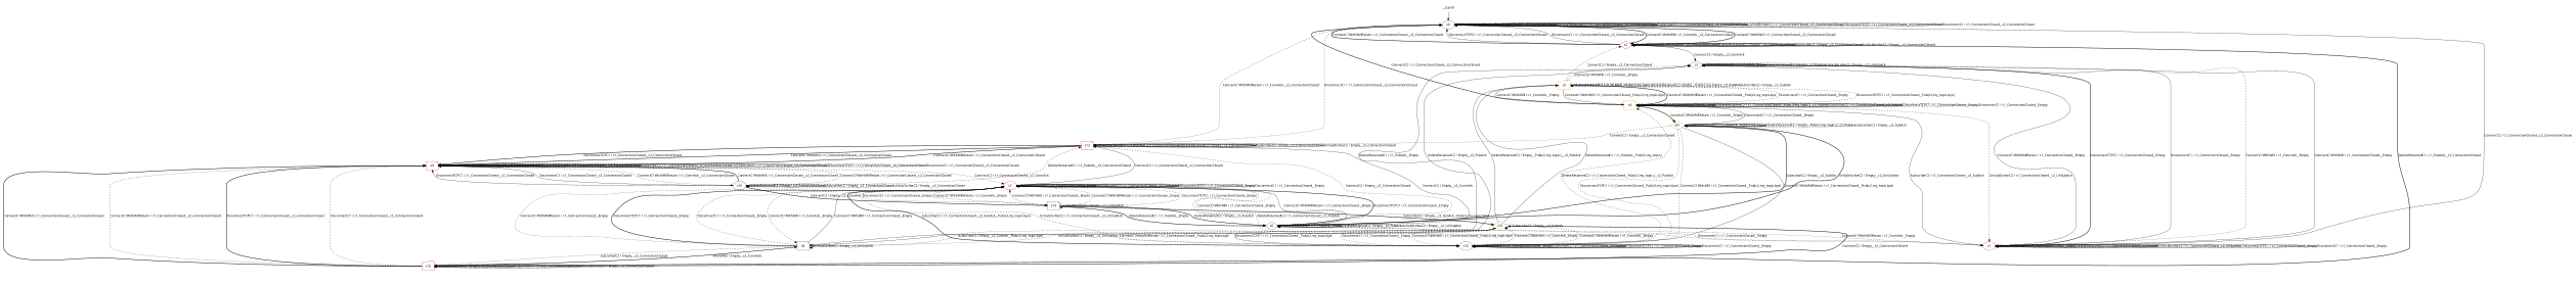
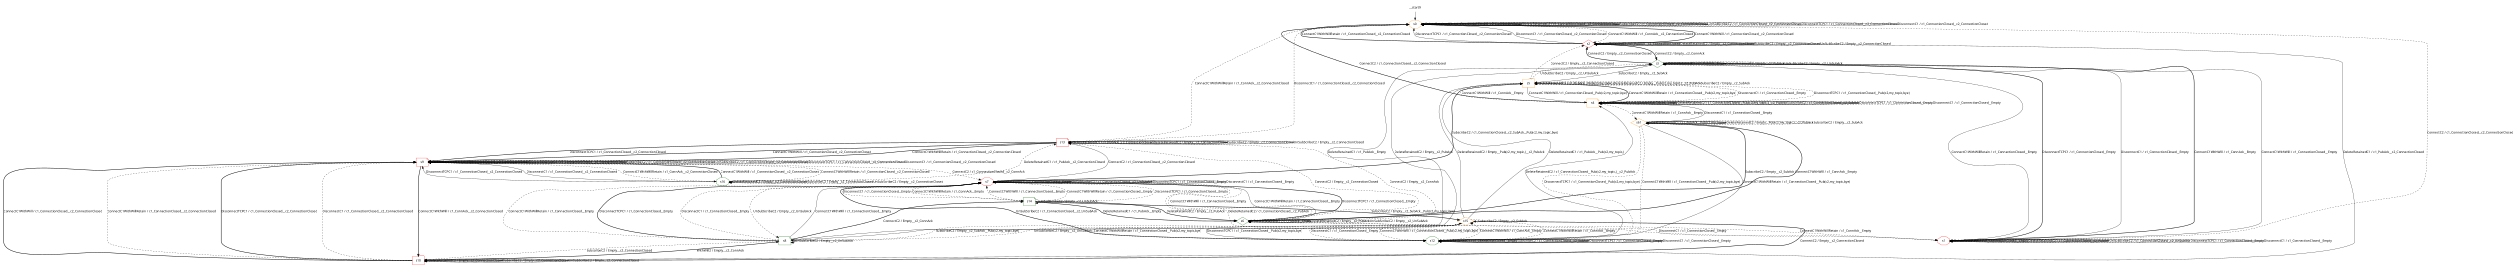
  digraph {
    fontname="Noto Sans"
    node [color=red fontname="Noto Sans" shape=octagon]
    edge [fontname="Noto Sans" style=dashed]
-   n1 [color=darkgreen label=s0]
+   n1 [color=darkorange label=s0]
    n2 [label=s2 shape=diamond]
    n3 [label=s13 shape=note]
    n4 [label=s1]
-   n5 [label=s3 shape=diamond]
+   n5 [color=darkgreen label=s3 shape=diamond]
    n6 [color=darkorange label=s4 shape=note]
    n7 [color=darkgreen label=s6 shape=diamond]
    n8 [label=s9 shape=note]
    n9 [color=darkorange label=s5 shape=folder]
    n10 [color=darkorange label=s61 shape=diamond]
    n11 [label=s7]
    n12 [label=s10 shape=folder]
    n13 [color=darkgreen label=s16]
    n14 [color=darkgreen label=s12]
    n15 [color=darkgreen label=s8 shape=note]
    n16 [color=darkgreen label=s14 shape=note]
    n17 [color=darkorange label=s15 shape=diamond]
    n18 [color=darkorange label=__start9 shape=none]
    n1 -> n1 [label="DeleteRetainedC1 / c1_ConnectionClosed__c2_ConnectionClosed" style=solid]
    n1 -> n1 [label="DeleteRetainedC2 / c1_ConnectionClosed__c2_ConnectionClosed" style=bold]
    n1 -> n1 [label="SubscribeC2 / c1_ConnectionClosed__c2_ConnectionClosed" style=bold]
    n1 -> n1 [label="UnSubScribeC2 / c1_ConnectionClosed__c2_ConnectionClosed" style=bold]
    n1 -> n1 [label="DisconnectTCPC1 / c1_ConnectionClosed__c2_ConnectionClosed"]
    n1 -> n1 [label="DisconnectC1 / c1_ConnectionClosed__c2_ConnectionClosed" style=solid]
-   n1 -> n2 [label="ConnectC1WithWill / c1_ConnAck__c2_ConnectionClosed" style=bold]
+   n1 -> n2 [label="ConnectC1WithWill / c1_ConnAck__c2_ConnectionClosed"]
    n1 -> n3 [label="ConnectC1WithWillRetain / c1_ConnAck__c2_ConnectionClosed"]
    n2 -> n1 [label="ConnectC1WithWill / c1_ConnectionClosed__c2_ConnectionClosed" style=bold]
    n2 -> n1 [label="ConnectC1WithWillRetain / c1_ConnectionClosed__c2_ConnectionClosed" style=bold]
    n2 -> n1 [label="DisconnectTCPC1 / c1_ConnectionClosed__c2_ConnectionClosed" style=solid]
    n2 -> n1 [label="DisconnectC1 / c1_ConnectionClosed__c2_ConnectionClosed" style=solid]
    n2 -> n2 [label="DeleteRetainedC1 / c1_PubAck__c2_ConnectionClosed" style=bold]
    n2 -> n2 [label="DeleteRetainedC2 / Empty__c2_ConnectionClosed" style=solid]
    n2 -> n2 [label="SubscribeC2 / Empty__c2_ConnectionClosed" style=bold]
    n2 -> n2 [label="UnSubScribeC2 / Empty__c2_ConnectionClosed" style=solid]
-   n2 -> n5 [label="ConnectC2 / Empty__c2_ConnAck" style=solid]
+   n2 -> n5 [label="ConnectC2 / Empty__c2_ConnAck" style=bold]
    n3 -> n1 [label="DisconnectC1 / c1_ConnectionClosed__c2_ConnectionClosed"]
    n3 -> n3 [label="DeleteRetainedC1 / c1_PubAck__c2_ConnectionClosed" style=solid]
    n3 -> n3 [label="DeleteRetainedC2 / Empty__c2_ConnectionClosed"]
    n3 -> n3 [label="SubscribeC2 / Empty__c2_ConnectionClosed" style=bold]
    n3 -> n3 [label="UnSubScribeC2 / Empty__c2_ConnectionClosed" style=solid]
-   n3 -> n7 [label="ConnectC2 / Empty__c2_ConnAck" style=solid]
+   n3 -> n7 [label="ConnectC2 / Empty__c2_ConnAck"]
    n3 -> n8 [label="ConnectC1WithWill / c1_ConnectionClosed__c2_ConnectionClosed" style=bold]
    n3 -> n8 [label="ConnectC1WithWillRetain / c1_ConnectionClosed__c2_ConnectionClosed" style=bold]
    n3 -> n8 [label="DisconnectTCPC1 / c1_ConnectionClosed__c2_ConnectionClosed" style=bold]
-   n4 -> n1 [label="ConnectC2 / c1_ConnectionClosed__c2_ConnectionClosed" style=solid]
+   n4 -> n1 [label="ConnectC2 / c1_ConnectionClosed__c2_ConnectionClosed"]
    n4 -> n4 [label="DeleteRetainedC1 / c1_ConnectionClosed__Empty" style=bold]
    n4 -> n4 [label="DeleteRetainedC2 / c1_ConnectionClosed__c2_PubAck" style=solid]
    n4 -> n4 [label="UnSubScribeC2 / c1_ConnectionClosed__c2_UnSubAck" style=bold]
    n4 -> n4 [label="DisconnectTCPC1 / c1_ConnectionClosed__Empty"]
    n4 -> n4 [label="DisconnectC1 / c1_ConnectionClosed__Empty" style=solid]
-   n4 -> n5 [label="ConnectC1WithWill / c1_ConnAck__Empty"]
-   n4 -> n6 [label="SubscribeC2 / c1_ConnectionClosed__c2_SubAck" style=solid]
+   n4 -> n5 [label="ConnectC1WithWill / c1_ConnAck__Empty" style=bold]
    n4 -> n7 [label="ConnectC1WithWillRetain / c1_ConnAck__Empty"]
+   n5 -> n2 [label="ConnectC2 / Empty__c2_ConnectionClosed" style=bold]
    n5 -> n4 [label="ConnectC1WithWill / c1_ConnectionClosed__Empty" style=solid]
    n5 -> n4 [label="ConnectC1WithWillRetain / c1_ConnectionClosed__Empty" style=solid]
    n5 -> n4 [label="DisconnectTCPC1 / c1_ConnectionClosed__Empty" style=bold]
    n5 -> n4 [label="DisconnectC1 / c1_ConnectionClosed__Empty" style=solid]
    n5 -> n5 [label="DeleteRetainedC1 / c1_PubAck__Empty"]
    n5 -> n5 [label="DeleteRetainedC2 / Empty__c2_PubAck" style=bold]
    n5 -> n5 [label="UnSubScribeC2 / Empty__c2_UnSubAck"]
+   n5 -> n9 [label="SubscribeC2 / Empty__c2_SubAck" style=solid]
    n6 -> n1 [label="ConnectC2 / c1_ConnectionClosed__c2_ConnectionClosed" style=bold]
-   n6 -> n4 [label="UnSubScribeC2 / c1_ConnectionClosed__c2_UnSubAck"]
    n6 -> n6 [label="DeleteRetainedC1 / c1_ConnectionClosed__Empty"]
    n6 -> n6 [label="DeleteRetainedC2 / c1_ConnectionClosed__Pub(c2,my_topic,)__c2_PubAck" style=bold]
    n6 -> n6 [label="SubscribeC2 / c1_ConnectionClosed__c2_SubAck"]
    n6 -> n6 [label="DisconnectTCPC1 / c1_ConnectionClosed__Empty" style=bold]
    n6 -> n6 [label="DisconnectC1 / c1_ConnectionClosed__Empty"]
-   n6 -> n9 [label="ConnectC1WithWill / c1_ConnAck__Empty" style=solid]
-   n6 -> n10 [label="ConnectC1WithWillRetain / c1_ConnAck__Empty" style=bold]
+   n6 -> n9 [label="ConnectC1WithWill / c1_ConnAck__Empty"]
+   n6 -> n10 [label="ConnectC1WithWillRetain / c1_ConnAck__Empty"]
    n7 -> n3 [label="ConnectC2 / Empty__c2_ConnectionClosed"]
    n7 -> n4 [label="DisconnectC1 / c1_ConnectionClosed__Empty"]
    n7 -> n7 [label="DeleteRetainedC1 / c1_PubAck__Empty"]
    n7 -> n7 [label="DeleteRetainedC2 / Empty__c2_PubAck" style=bold]
    n7 -> n7 [label="UnSubScribeC2 / Empty__c2_UnSubAck"]
    n7 -> n10 [label="SubscribeC2 / Empty__c2_SubAck" style=bold]
    n7 -> n11 [label="ConnectC1WithWill / c1_ConnectionClosed__Empty"]
    n7 -> n11 [label="ConnectC1WithWillRetain / c1_ConnectionClosed__Empty" style=solid]
    n7 -> n11 [label="DisconnectTCPC1 / c1_ConnectionClosed__Empty" style=bold]
    n8 -> n8 [label="DeleteRetainedC1 / c1_ConnectionClosed__c2_ConnectionClosed"]
    n8 -> n8 [label="DeleteRetainedC2 / c1_ConnectionClosed__c2_ConnectionClosed" style=bold]
    n8 -> n8 [label="SubscribeC2 / c1_ConnectionClosed__c2_ConnectionClosed" style=bold]
    n8 -> n8 [label="UnSubScribeC2 / c1_ConnectionClosed__c2_ConnectionClosed"]
    n8 -> n8 [label="DisconnectTCPC1 / c1_ConnectionClosed__c2_ConnectionClosed" style=solid]
    n8 -> n8 [label="DisconnectC1 / c1_ConnectionClosed__c2_ConnectionClosed"]
    n8 -> n11 [label="ConnectC2 / c1_ConnectionClosed__c2_ConnAck"]
+   n8 -> n12 [label="ConnectC1WithWill / c1_ConnAck__c2_ConnectionClosed" style=bold]
    n8 -> n13 [label="ConnectC1WithWillRetain / c1_ConnAck__c2_ConnectionClosed"]
    n9 -> n2 [label="ConnectC2 / Empty__c2_ConnectionClosed"]
-   n9 -> n5 [label="ConnectC1WithWill / c1_ConnAck__Empty"]
+   n9 -> n5 [label="UnSubScribeC2 / Empty__c2_UnSubAck"]
    n9 -> n6 [label="ConnectC1WithWill / c1_ConnectionClosed__Pub(c2,my_topic,bye)" style=solid]
    n9 -> n6 [label="ConnectC1WithWillRetain / c1_ConnectionClosed__Pub(c2,my_topic,bye)" style=bold]
    n9 -> n6 [label="DisconnectTCPC1 / c1_ConnectionClosed__Pub(c2,my_topic,bye)"]
    n9 -> n6 [label="DisconnectC1 / c1_ConnectionClosed__Empty"]
    n9 -> n9 [label="DeleteRetainedC1 / c1_PubAck__Pub(c2,my_topic,)"]
    n9 -> n9 [label="DeleteRetainedC2 / Empty__Pub(c2,my_topic,)__c2_PubAck"]
    n9 -> n9 [label="SubscribeC2 / Empty__c2_SubAck"]
-   n10 -> n3 [label="ConnectC2 / Empty__c2_ConnectionClosed"]
    n10 -> n6 [label="DisconnectC1 / c1_ConnectionClosed__Empty" style=solid]
-   n10 -> n7 [label="UnSubScribeC2 / Empty__c2_UnSubAck" style=bold]
+   n10 -> n7 [label="ConnectC1WithWill / c1_ConnAck__Empty" style=bold]
    n10 -> n10 [label="DeleteRetainedC1 / c1_PubAck__Pub(c2,my_topic,)" style=solid]
    n10 -> n10 [label="DeleteRetainedC2 / Empty__Pub(c2,my_topic,)__c2_PubAck" style=bold]
    n10 -> n10 [label="SubscribeC2 / Empty__c2_SubAck"]
    n10 -> n14 [label="ConnectC1WithWill / c1_ConnectionClosed__Pub(c2,my_topic,bye)"]
    n10 -> n14 [label="ConnectC1WithWillRetain / c1_ConnectionClosed__Pub(c2,my_topic,bye)" style=solid]
    n10 -> n14 [label="DisconnectTCPC1 / c1_ConnectionClosed__Pub(c2,my_topic,bye)"]
    n11 -> n3 [label="ConnectC2 / c1_ConnectionClosed__c2_ConnectionClosed" style=solid]
    n11 -> n4 [label="DeleteRetainedC2 / c1_ConnectionClosed__c2_PubAck"]
    n11 -> n11 [label="DeleteRetainedC1 / c1_ConnectionClosed__Empty" style=solid]
    n11 -> n11 [label="UnSubScribeC2 / c1_ConnectionClosed__c2_UnSubAck" style=bold]
    n11 -> n11 [label="DisconnectTCPC1 / c1_ConnectionClosed__Empty" style=bold]
    n11 -> n11 [label="DisconnectC1 / c1_ConnectionClosed__Empty" style=solid]
-   n11 -> n14 [label="SubscribeC2 / c1_ConnectionClosed__c2_SubAck__Pub(c2,my_topic,bye)" style=bold]
-   n11 -> n15 [label="ConnectC1WithWill / c1_ConnAck__Empty"]
+   n11 -> n9 [label="SubscribeC2 / c1_ConnectionClosed__c2_SubAck__Pub(c2,my_topic,bye)" style=bold]
+   n11 -> n15 [label="UnSubScribeC2 / Empty__c2_UnSubAck"]
    n11 -> n16 [label="ConnectC1WithWillRetain / c1_ConnAck__Empty"]
-   n12 -> n2 [label="DeleteRetainedC1 / c1_PubAck__c2_ConnectionClosed" style=bold]
+   n12 -> n2 [label="DeleteRetainedC1 / c1_PubAck__c2_ConnectionClosed" style=solid]
    n12 -> n8 [label="ConnectC1WithWill / c1_ConnectionClosed__c2_ConnectionClosed" style=bold]
    n12 -> n8 [label="ConnectC1WithWillRetain / c1_ConnectionClosed__c2_ConnectionClosed"]
    n12 -> n8 [label="DisconnectTCPC1 / c1_ConnectionClosed__c2_ConnectionClosed" style=bold]
    n12 -> n8 [label="DisconnectC1 / c1_ConnectionClosed__c2_ConnectionClosed"]
    n12 -> n12 [label="DeleteRetainedC2 / Empty__c2_ConnectionClosed" style=solid]
    n12 -> n12 [label="SubscribeC2 / Empty__c2_ConnectionClosed" style=solid]
    n12 -> n12 [label="UnSubScribeC2 / Empty__c2_ConnectionClosed" style=solid]
    n12 -> n15 [label="WithWill2 / Empty__c2_ConnAck" style=bold]
    n13 -> n3 [label="DeleteRetainedC1 / c1_PubAck__c2_ConnectionClosed"]
    n13 -> n8 [label="ConnectC1WithWill / c1_ConnectionClosed__c2_ConnectionClosed" style=bold]
    n13 -> n8 [label="ConnectC1WithWillRetain / c1_ConnectionClosed__c2_ConnectionClosed"]
    n13 -> n8 [label="DisconnectTCPC1 / c1_ConnectionClosed__c2_ConnectionClosed" style=solid]
    n13 -> n8 [label="DisconnectC1 / c1_ConnectionClosed__c2_ConnectionClosed" style=solid]
    n13 -> n13 [label="DeleteRetainedC2 / Empty__c2_ConnectionClosed" style=bold]
    n13 -> n13 [label="SubscribeC2 / Empty__c2_ConnectionClosed" style=solid]
    n13 -> n13 [label="UnSubScribeC2 / Empty__c2_ConnectionClosed"]
-   n13 -> n16 [label="ConnectC2 / Empty__c2_ConnAck" style=bold]
-   n14 -> n6 [label="DeleteRetainedC2 / c1_ConnectionClosed__Pub(c2,my_topic,)__c2_PubAck"]
-   n14 -> n11 [label="UnSubScribeC2 / c1_ConnectionClosed__c2_UnSubAck"]
+   n15 -> n16 [label="ConnectC2 / Empty__c2_ConnAck" style=bold]
+   n14 -> n6 [label="DeleteRetainedC2 / c1_ConnectionClosed__Pub(c2,my_topic,)__c2_PubAck" style=solid]
+   n14 -> n11 [label="UnSubScribeC2 / c1_ConnectionClosed__c2_UnSubAck" style=bold]
    n14 -> n14 [label="DeleteRetainedC1 / c1_ConnectionClosed__Empty" style=solid]
    n14 -> n14 [label="SubscribeC2 / c1_ConnectionClosed__c2_SubAck" style=solid]
    n14 -> n14 [label="DisconnectTCPC1 / c1_ConnectionClosed__Empty" style=bold]
    n14 -> n14 [label="DisconnectC1 / c1_ConnectionClosed__Empty" style=bold]
    n14 -> n17 [label="ConnectC1WithWill / c1_ConnAck__Empty"]
    n14 -> n17 [label="ConnectC1WithWillRetain / c1_ConnAck__Empty"]
    n15 -> n5 [label="DeleteRetainedC1 / c1_PubAck__Empty" style=solid]
    n15 -> n5 [label="DeleteRetainedC2 / Empty__c2_PubAck" style=solid]
    n15 -> n11 [label="ConnectC1WithWill / c1_ConnectionClosed__Empty" style=solid]
    n15 -> n11 [label="ConnectC1WithWillRetain / c1_ConnectionClosed__Empty"]
    n15 -> n11 [label="DisconnectTCPC1 / c1_ConnectionClosed__Empty" style=bold]
    n15 -> n11 [label="DisconnectC1 / c1_ConnectionClosed__Empty"]
    n15 -> n12 [label="SubscribeC2 / Empty__c2_ConnectionClosed"]
    n15 -> n15 [label="UnSubScribeC2 / Empty__c2_UnSubAck" style=bold]
    n15 -> n17 [label="SubscribeC2 / Empty__c2_SubAck__Pub(c2,my_topic,bye)"]
    n16 -> n7 [label="DeleteRetainedC1 / c1_PubAck__Empty" style=bold]
    n16 -> n7 [label="DeleteRetainedC2 / Empty__c2_PubAck" style=bold]
    n16 -> n11 [label="ConnectC1WithWill / c1_ConnectionClosed__Empty"]
    n16 -> n11 [label="ConnectC1WithWillRetain / c1_ConnectionClosed__Empty"]
    n16 -> n11 [label="DisconnectTCPC1 / c1_ConnectionClosed__Empty"]
    n16 -> n11 [label="DisconnectC1 / c1_ConnectionClosed__Empty"]
    n16 -> n16 [label="UnSubScribeC2 / Empty__c2_UnSubAck" style=solid]
    n16 -> n17 [label="SubscribeC2 / Empty__c2_SubAck__Pub(c2,my_topic,bye)" style=bold]
    n17 -> n9 [label="DeleteRetainedC1 / c1_PubAck__Pub(c2,my_topic,)" style=solid]
    n17 -> n9 [label="DeleteRetainedC2 / Empty__Pub(c2,my_topic,)__c2_PubAck" style=solid]
    n17 -> n12 [label="ConnectC2 / Empty__c2_ConnectionClosed" style=bold]
    n17 -> n14 [label="ConnectC1WithWill / c1_ConnectionClosed__Pub(c2,my_topic,bye)"]
    n17 -> n14 [label="ConnectC1WithWillRetain / c1_ConnectionClosed__Pub(c2,my_topic,bye)"]
    n17 -> n14 [label="DisconnectTCPC1 / c1_ConnectionClosed__Pub(c2,my_topic,bye)" style=solid]
    n17 -> n14 [label="DisconnectC1 / c1_ConnectionClosed__Empty"]
    n17 -> n15 [label="UnSubScribeC2 / Empty__c2_UnSubAck"]
    n17 -> n17 [label="SubscribeC2 / Empty__c2_SubAck"]
    n18 -> n1 [style=solid]
  }
